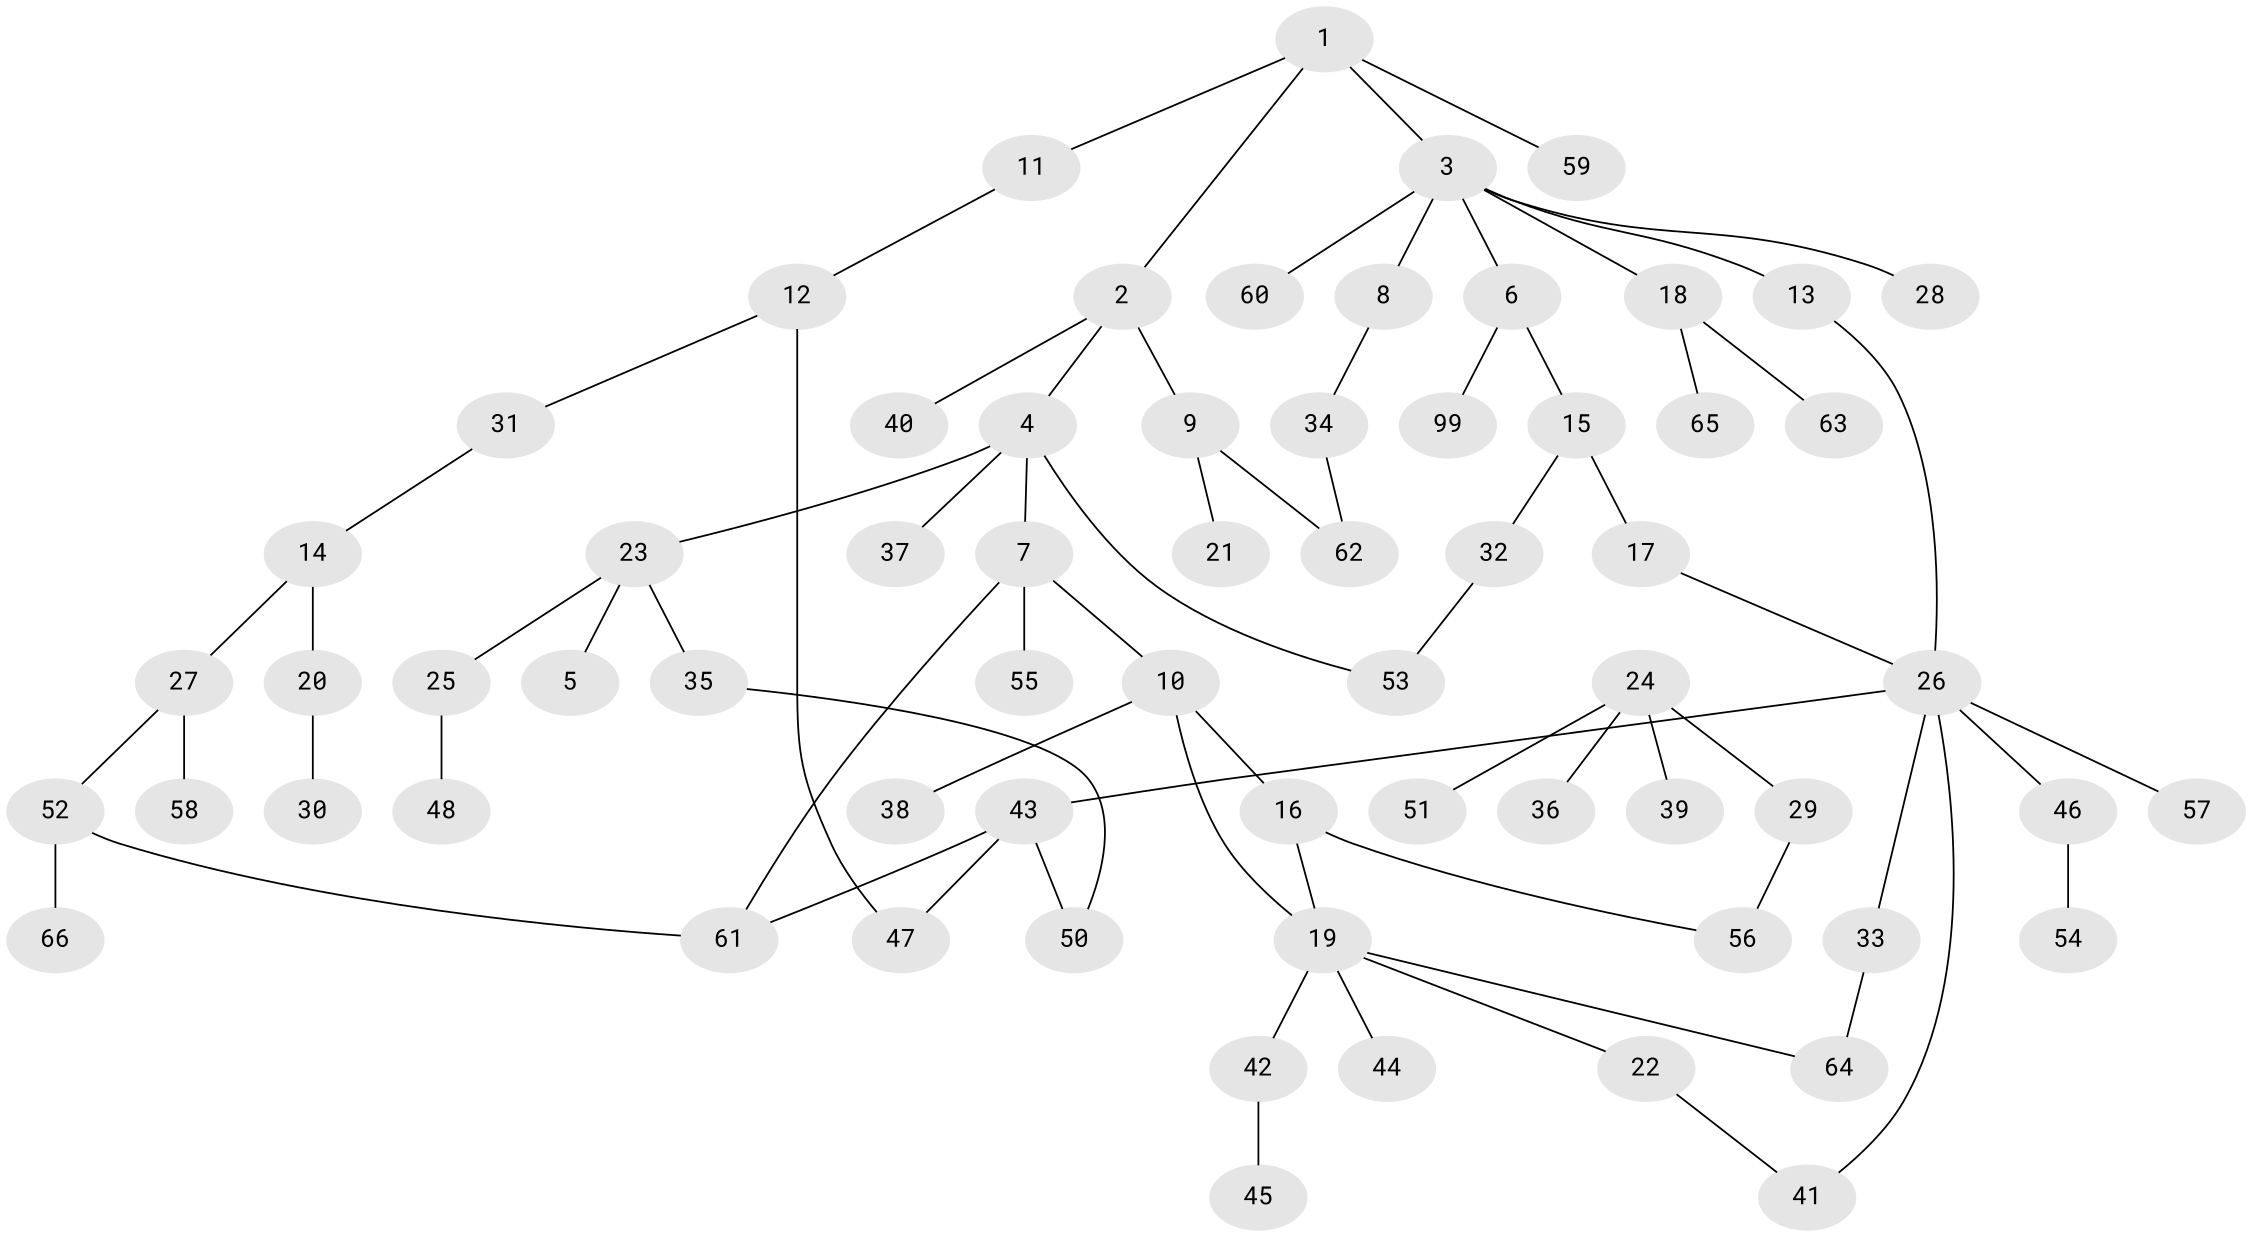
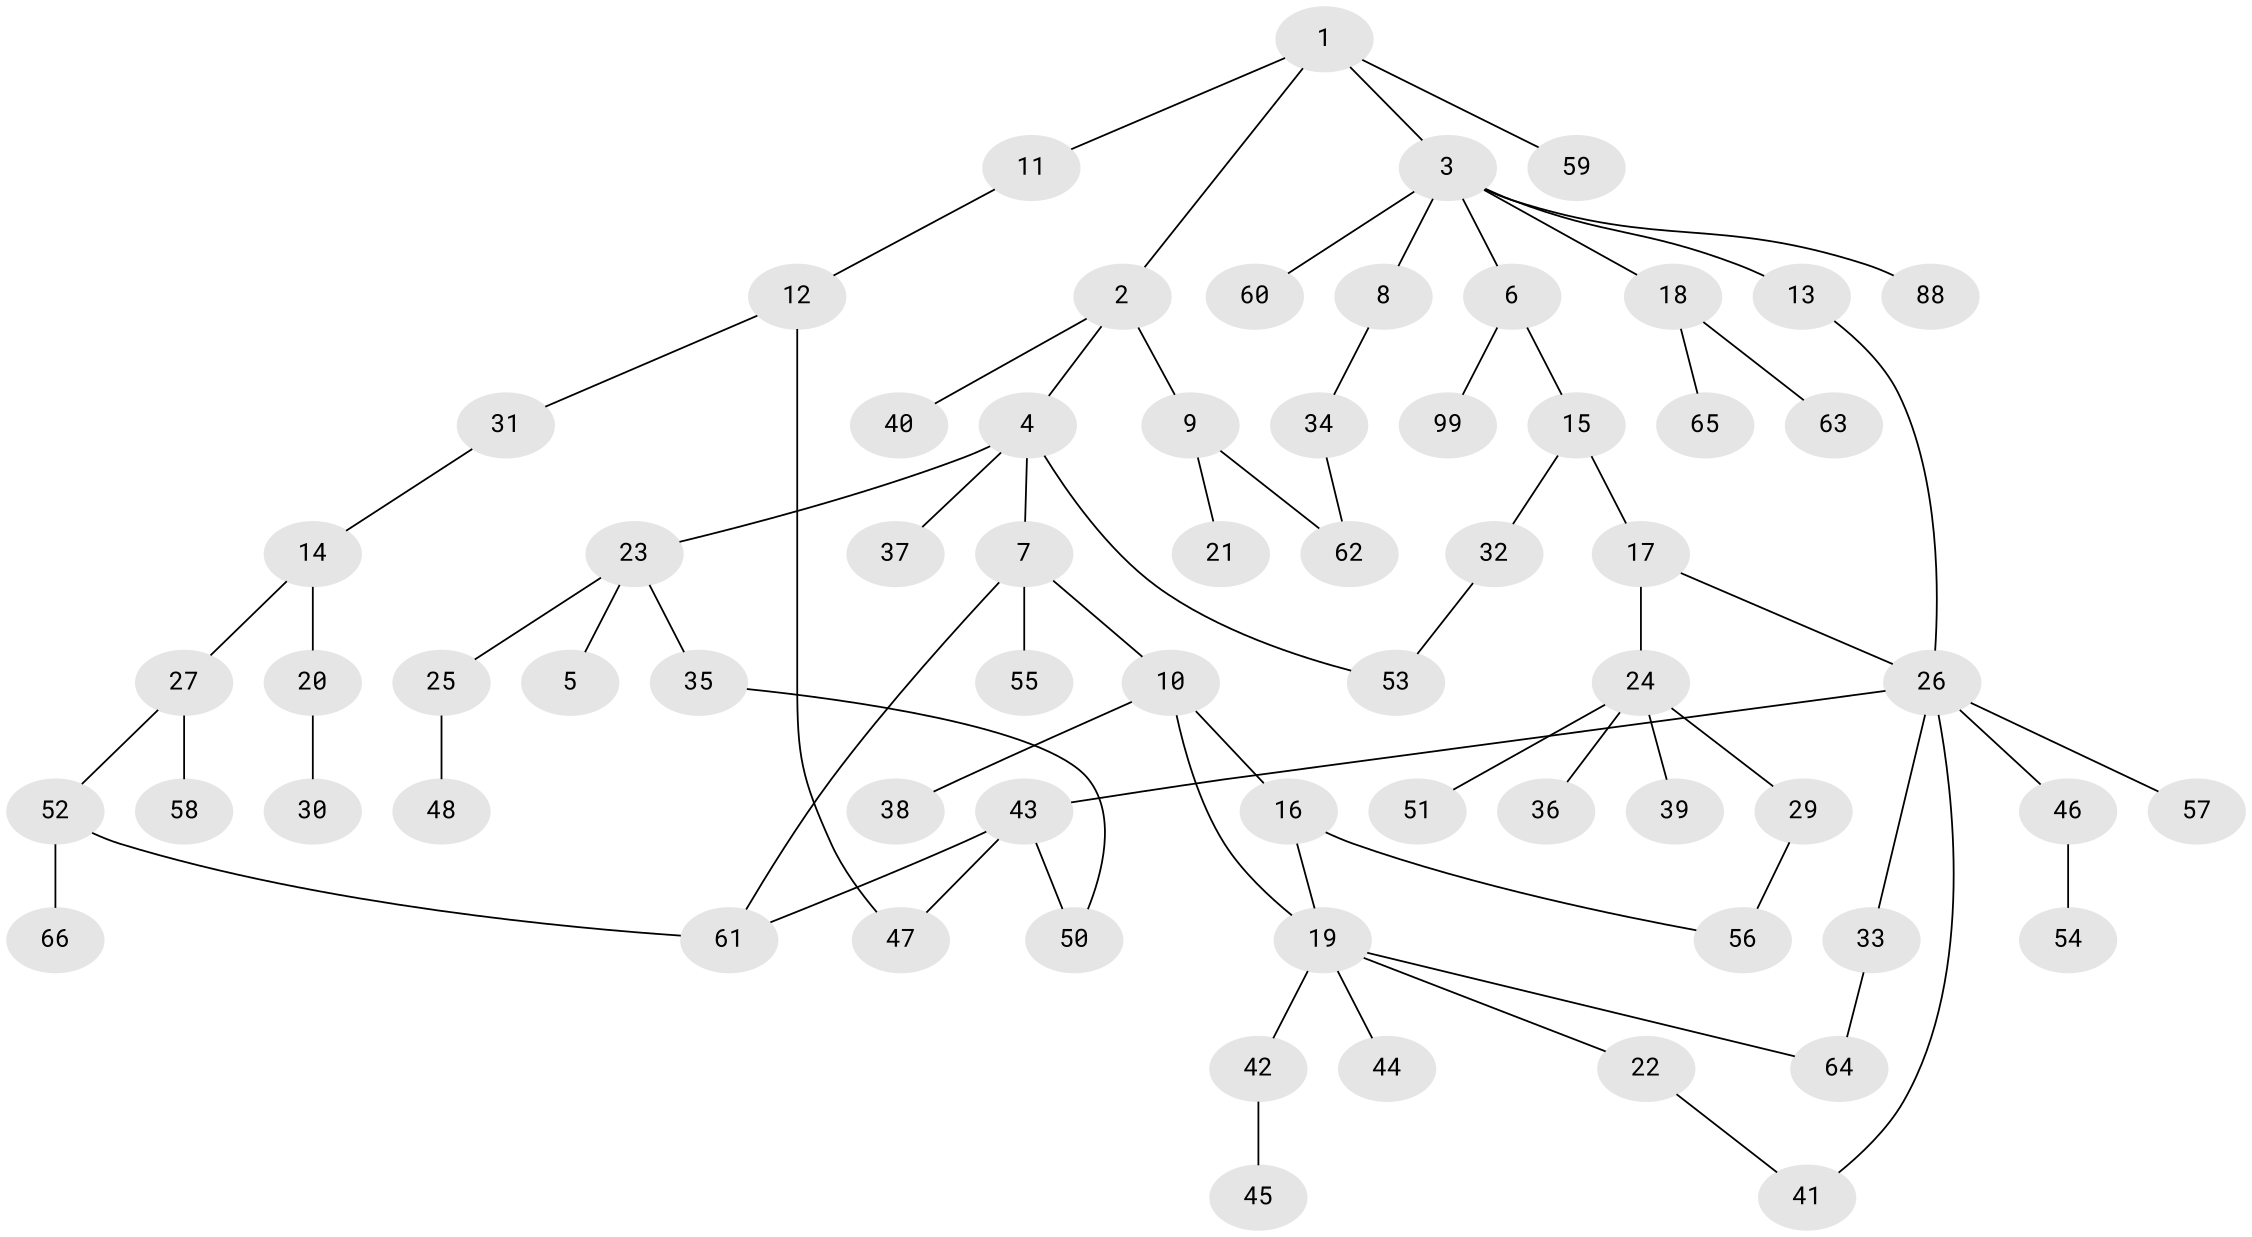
  graph {
    fontname="Roboto Mono"
    node [color=gray90 fontname="Roboto Mono" style=filled]
    edge [fontname="Roboto Mono"]
    1
    2
    3
    11
    59
    4
    9
    40
    6
    8
    13
    18
-   28
+   28 [label=88]
    60
    12
    7
    23
    37
    53
    21
    62
    15
    n23 [label=99]
    34
    26
    63
    65
    10
    55
    61
    5
    25
    35
    17
    32
    16
    19
    38
    56
    22
    42
    44
    64
    31
    47
    14
    20
    27
    41
    33
    43
    46
    57
    30
    52
    58
    24
    29
    36
    39
    51
    45
    48
    50
    54
    66
    1 -- 2
    1 -- 3
    1 -- 11
    1 -- 59
    2 -- 4
    2 -- 9
    2 -- 40
    3 -- 6
    3 -- 8
    3 -- 13
    3 -- 18
    3 -- 28
    3 -- 60
    11 -- 12
    4 -- 7
    4 -- 23
    4 -- 37
    4 -- 53
    9 -- 21
    9 -- 62
    6 -- 15
    6 -- n23
    8 -- 34
    13 -- 26
    18 -- 63
    18 -- 65
    12 -- 31
    12 -- 47
    7 -- 10
    7 -- 55
    7 -- 61
    23 -- 5
    23 -- 25
    23 -- 35
    15 -- 17
    15 -- 32
    34 -- 62
    26 -- 41
    26 -- 33
    26 -- 43
    26 -- 46
    26 -- 57
    10 -- 16
    10 -- 19
    10 -- 38
    25 -- 48
    35 -- 50
    17 -- 26
+   17 -- 24
    32 -- 53
    16 -- 19
    16 -- 56
    19 -- 22
    19 -- 42
    19 -- 44
    19 -- 64
    22 -- 41
    42 -- 45
    31 -- 14
    14 -- 20
    14 -- 27
    20 -- 30
    27 -- 52
    27 -- 58
    33 -- 64
    43 -- 61
    43 -- 47
    43 -- 50
    46 -- 54
    52 -- 61
    52 -- 66
    24 -- 29
    24 -- 36
    24 -- 39
    24 -- 51
    29 -- 56
  }
